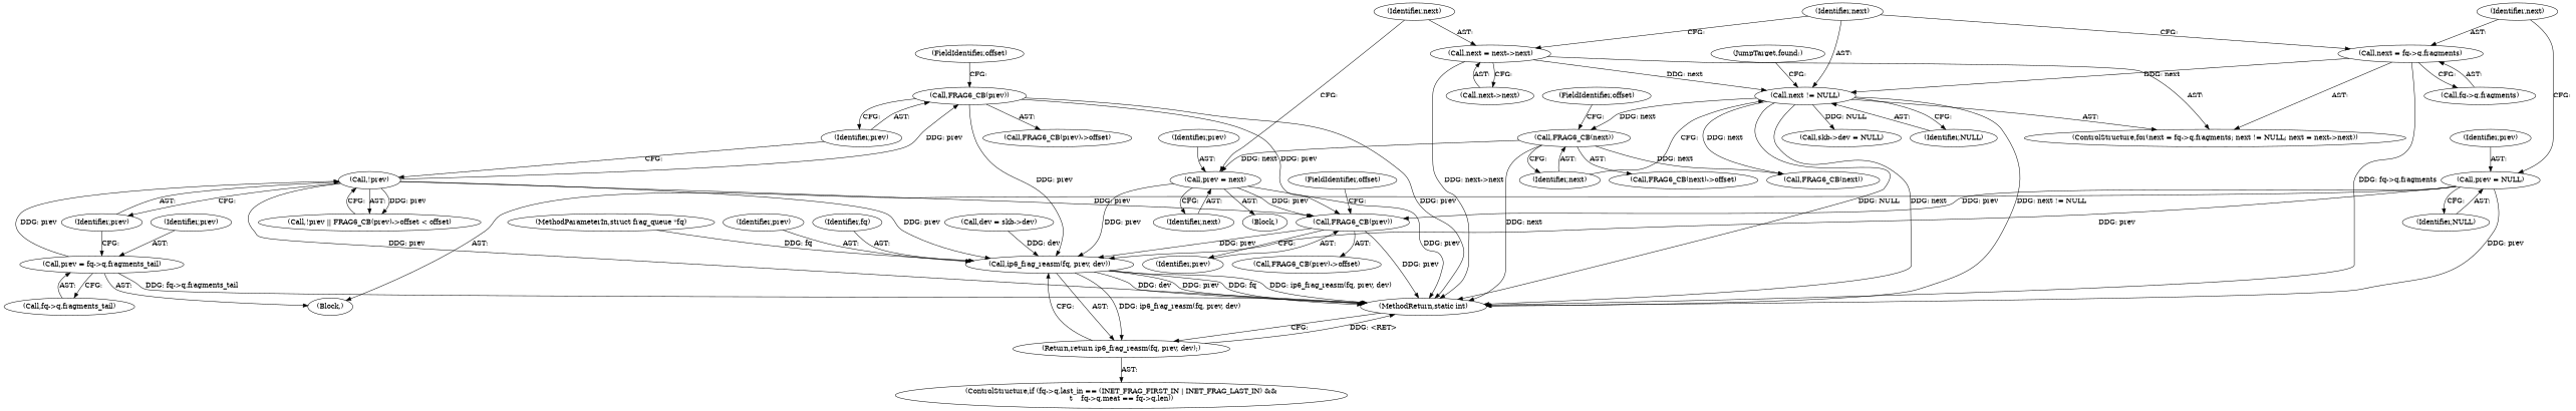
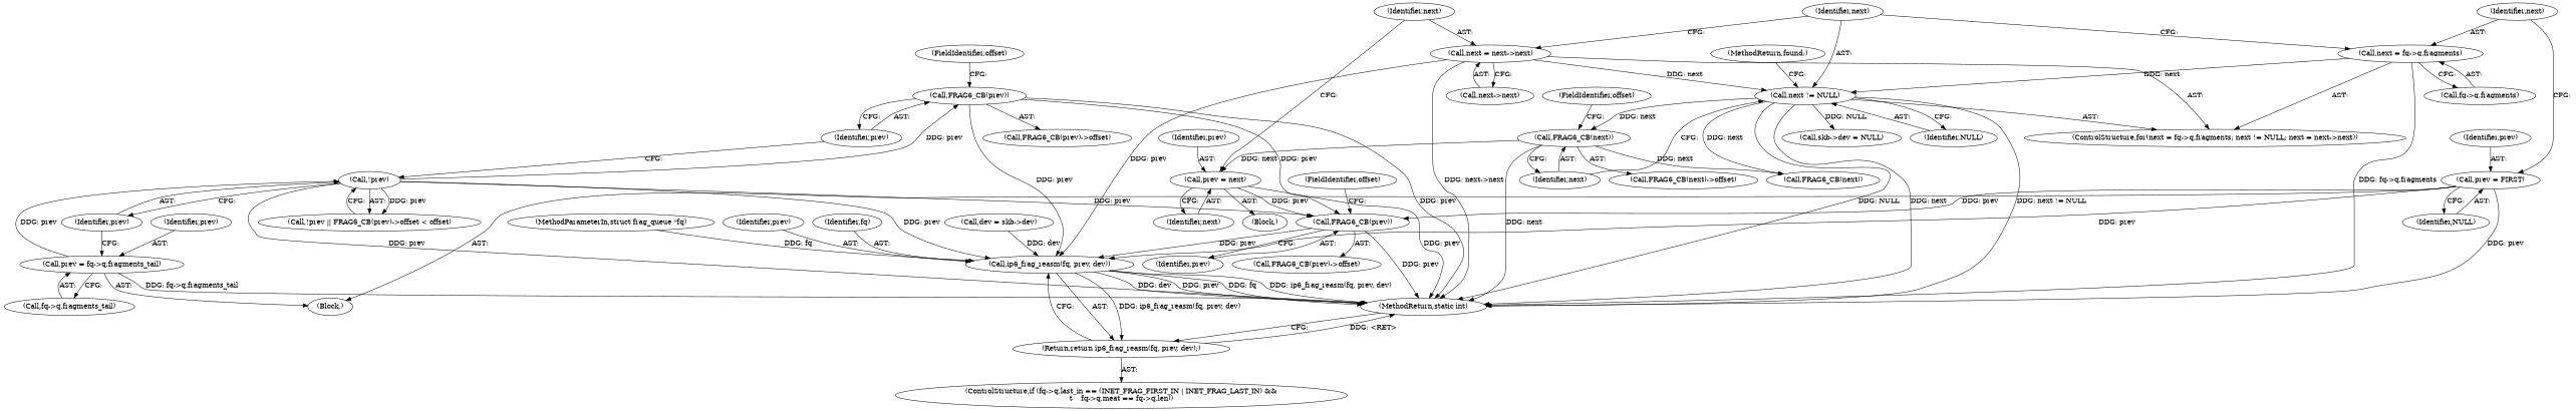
  digraph {
    n1 [label="(Call,FRAG6_CB(prev))"]
    n2 [label="(Call,ip6_frag_reasm(fq, prev, dev))"]
    n3 [label="(Call,FRAG6_CB(prev)->offset)"]
    n4 [label="(Identifier,prev)"]
    n5 [label="(MethodReturn,static int)"]
    n6 [label="(Return,return ip6_frag_reasm(fq, prev, dev);)"]
    n7 [label="(Call,FRAG6_CB(prev))"]
    n8 [label="(Identifier,prev)"]
    n9 [label="(Call,FRAG6_CB(prev)->offset)"]
    n10 [label="(Call,!prev)"]
    n11 [label="(Identifier,prev)"]
    n12 [label="(Call,!prev || FRAG6_CB(prev)->offset < offset)"]
    n13 [label="(Call,prev = fq->q.fragments_tail)"]
    n14 [label="(Block,)"]
    n15 [label="(Call,fq->q.fragments_tail)"]
    n16 [label="(Call,prev = next)"]
    n17 [label="(Block,)"]
    n18 [label="(Identifier,next)"]
    n19 [label="(Call,FRAG6_CB(next))"]
    n20 [label="(Call,FRAG6_CB(next))"]
    n21 [label="(Identifier,next)"]
    n22 [label="(Call,FRAG6_CB(next)->offset)"]
    n23 [label="(Call,next != NULL)"]
    n24 [label="(ControlStructure,for(next = fq->q.fragments; next != NULL; next = next->next))"]
    n25 [label="(Call,skb->dev = NULL)"]
    n26 [label="(Identifier,NULL)"]
    n27 [label="(Call,next = next->next)"]
    n28 [label="(Call,next->next)"]
    n29 [label="(Call,next = fq->q.fragments)"]
    n30 [label="(Call,fq->q.fragments)"]
-   n31 [label="(Call,prev = NULL)"]
+   n31 [label="(Call,prev = FIRST)"]
    n32 [label="(Identifier,NULL)"]
    n33 [label="(ControlStructure,if (fq->q.last_in == (INET_FRAG_FIRST_IN | INET_FRAG_LAST_IN) &&\n\t    fq->q.meat == fq->q.len))"]
-   n34 [label="(JumpTarget,found:)"]
+   n34 [label="(MethodReturn,found:)"]
    n35 [label="(Identifier,prev)"]
    n36 [label="(Identifier,next)"]
    n37 [label="(Identifier,next)"]
    n38 [label="(MethodParameterIn,struct frag_queue *fq)"]
    n39 [label="(Identifier,prev)"]
    n40 [label="(Identifier,next)"]
    n41 [label="(Identifier,prev)"]
    n42 [label="(FieldIdentifier,offset)"]
    n43 [label="(FieldIdentifier,offset)"]
    n44 [label="(Identifier,prev)"]
    n45 [label="(Identifier,fq)"]
    n46 [label="(FieldIdentifier,offset)"]
    n47 [label="(Call,dev = skb->dev)"]
    n1 -> n2 [label="DDG: prev"]
    n1 -> n3 [label="AST: "]
    n1 -> n4 [label="CFG: "]
    n1 -> n5 [label="DDG: prev"]
    n2 -> n5 [label="DDG: ip6_frag_reasm(fq, prev, dev)"]
    n2 -> n5 [label="DDG: dev"]
    n2 -> n5 [label="DDG: prev"]
    n2 -> n5 [label="DDG: fq"]
    n2 -> n6 [label="AST: "]
    n2 -> n6 [label="DDG: ip6_frag_reasm(fq, prev, dev)"]
    n4 -> n1 [label="AST: "]
    n5 -> n6 [label="CFG: "]
    n6 -> n2 [label="CFG: "]
    n6 -> n5 [label="DDG: <RET>"]
    n6 -> n33 [label="AST: "]
    n7 -> n1 [label="DDG: prev"]
    n7 -> n2 [label="DDG: prev"]
    n7 -> n5 [label="DDG: prev"]
    n7 -> n8 [label="CFG: "]
    n7 -> n9 [label="AST: "]
    n8 -> n7 [label="AST: "]
    n8 -> n10 [label="CFG: "]
    n10 -> n1 [label="DDG: prev"]
    n10 -> n2 [label="DDG: prev"]
    n10 -> n5 [label="DDG: prev"]
    n10 -> n7 [label="DDG: prev"]
    n10 -> n11 [label="CFG: "]
    n10 -> n12 [label="AST: "]
    n10 -> n12 [label="DDG: prev"]
    n11 -> n10 [label="AST: "]
    n11 -> n13 [label="CFG: "]
    n12 -> n10 [label="CFG: "]
    n13 -> n5 [label="DDG: fq->q.fragments_tail"]
    n13 -> n10 [label="DDG: prev"]
    n13 -> n14 [label="AST: "]
    n13 -> n15 [label="CFG: "]
    n15 -> n13 [label="AST: "]
    n16 -> n1 [label="DDG: prev"]
-   n16 -> n2 [label="DDG: prev"]
+   n27 -> n2 [label="DDG: prev"]
    n16 -> n5 [label="DDG: prev"]
    n16 -> n17 [label="AST: "]
    n16 -> n18 [label="CFG: "]
    n18 -> n16 [label="AST: "]
    n19 -> n5 [label="DDG: next"]
    n19 -> n16 [label="DDG: next"]
    n19 -> n20 [label="DDG: next"]
    n19 -> n21 [label="CFG: "]
    n19 -> n22 [label="AST: "]
    n21 -> n19 [label="AST: "]
    n21 -> n23 [label="CFG: "]
    n23 -> n5 [label="DDG: next != NULL"]
    n23 -> n5 [label="DDG: NULL"]
    n23 -> n5 [label="DDG: next"]
    n23 -> n19 [label="DDG: next"]
    n23 -> n20 [label="DDG: next"]
    n23 -> n24 [label="AST: "]
    n23 -> n25 [label="DDG: NULL"]
    n23 -> n26 [label="CFG: "]
    n26 -> n23 [label="AST: "]
    n27 -> n5 [label="DDG: next->next"]
    n27 -> n23 [label="DDG: next"]
    n27 -> n24 [label="AST: "]
    n27 -> n28 [label="CFG: "]
    n28 -> n27 [label="AST: "]
    n29 -> n5 [label="DDG: fq->q.fragments"]
    n29 -> n23 [label="DDG: next"]
    n29 -> n24 [label="AST: "]
    n29 -> n30 [label="CFG: "]
    n30 -> n29 [label="AST: "]
    n31 -> n1 [label="DDG: prev"]
    n31 -> n2 [label="DDG: prev"]
    n31 -> n5 [label="DDG: prev"]
    n31 -> n14 [label="AST: "]
    n31 -> n32 [label="CFG: "]
    n32 -> n31 [label="AST: "]
    n34 -> n23 [label="CFG: "]
    n35 -> n13 [label="AST: "]
    n36 -> n23 [label="AST: "]
    n36 -> n27 [label="CFG: "]
    n36 -> n29 [label="CFG: "]
    n37 -> n29 [label="AST: "]
    n37 -> n31 [label="CFG: "]
    n38 -> n2 [label="DDG: fq"]
    n39 -> n31 [label="AST: "]
    n40 -> n16 [label="CFG: "]
    n40 -> n27 [label="AST: "]
    n41 -> n2 [label="AST: "]
    n42 -> n7 [label="CFG: "]
    n43 -> n1 [label="CFG: "]
    n44 -> n16 [label="AST: "]
    n45 -> n2 [label="AST: "]
    n46 -> n19 [label="CFG: "]
    n47 -> n2 [label="DDG: dev"]
  }
